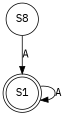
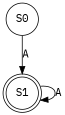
  digraph {
    fontname="IBM Plex Mono"
    node [fontname="IBM Plex Mono"]
    edge [fontname="IBM Plex Mono"]
-   n1 [label=S8 shape=circle]
+   n1 [label=S0 shape=circle]
    n2 [label=S1 shape=doublecircle]
    n1 -> n2 [label=A]
    n2 -> n2 [label=A]
  }
